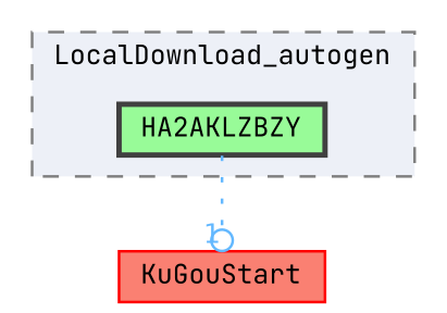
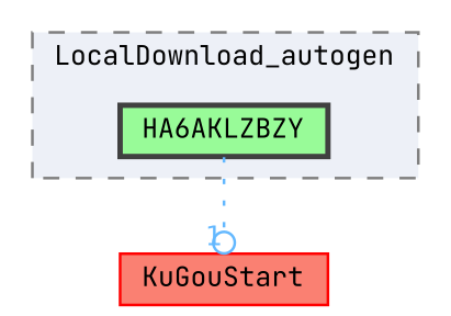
  digraph {
    compound=true
    fontname="JetBrains Mono"
    node [fontname="JetBrains Mono" fontsize=10 shape=box]
-   n1 [color=grey25 fillcolor=palegreen height=0.2 label=HA2AKLZBZY style="filled,bold" width=0.4]
+   n1 [color=grey25 fillcolor=palegreen height=0.2 label=HA6AKLZBZY style="filled,bold" width=0.4]
    n2 [color=red fillcolor=salmon height=0.2 label=KuGouStart style=filled width=0.4]
    subgraph cluster_1 {
      bgcolor="#edf0f7"
      fontsize=10
      label=LocalDownload_autogen
      pencolor=grey50
      style="filled,dashed"
      n1
    }
    n1 -> n2 [color=steelblue1 fontcolor=steelblue1 fontname="JetBrains Mono" fontsize=10 headlabel=1 labeldistance=1.5 labelfontname=Helvetica labelfontsize=10 style=dotted arrowhead=odot]
  }
